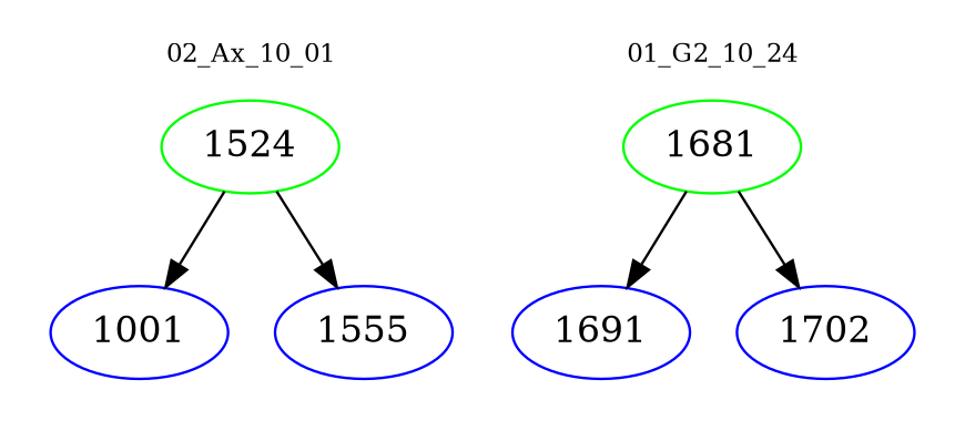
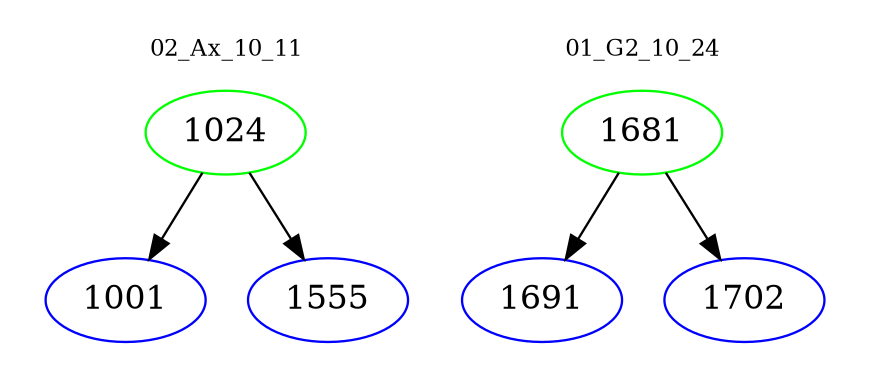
  digraph {
    node [color=blue]
    edge [color=black]
-   n1 [color=green label=1524]
+   n1 [color=green label=1024]
    n2 [label=1001]
    n3 [label=1555]
    n4 [color=green label=1681]
    n5 [label=1691]
    n6 [label=1702]
    subgraph cluster_1 {
      color=white
      fontsize=10
-     label="02_Ax_10_01"
+     label="02_Ax_10_11"
      n1
      n2
      n3
    }
    subgraph cluster_2 {
      color=white
      fontsize=10
      label="01_G2_10_24"
      n4
      n5
      n6
    }
    n1 -> n2
    n1 -> n3
    n4 -> n5
    n4 -> n6
  }
